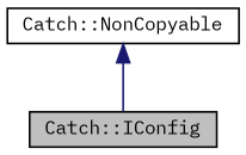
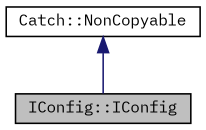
  digraph {
    fontname="IBM Plex Mono"
    node [color=black fontname="IBM Plex Mono" fontsize=10 shape=record style=filled]
-   n1 [fillcolor=grey75 fontcolor=black height=0.2 label="Catch::IConfig" width=0.4]
+   n1 [fillcolor=grey75 fontcolor=black height=0.2 label="IConfig::IConfig" width=0.4]
    n2 [fillcolor=white height=0.2 label="Catch::NonCopyable" width=0.4]
    n2 -> n1 [color=midnightblue dir=back fontname="IBM Plex Mono" fontsize=10 labelfontname=Helvetica labelfontsize=10 style=solid]
  }
